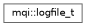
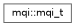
  digraph {
    rankdir=LR
-   n1 [color=grey40 fillcolor=white fontname=Helvetica fontsize=10 height=0.2 label="mqi::logfile_t" shape=box style=filled width=0.4]
+   n1 [color=grey40 fillcolor=white fontname=Helvetica fontsize=10 height=0.2 label="mqi::mqi_t" shape=box style=filled width=0.4]
  }
